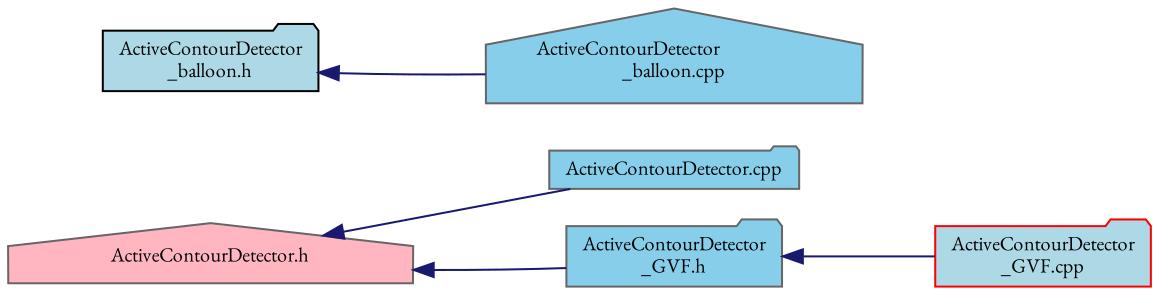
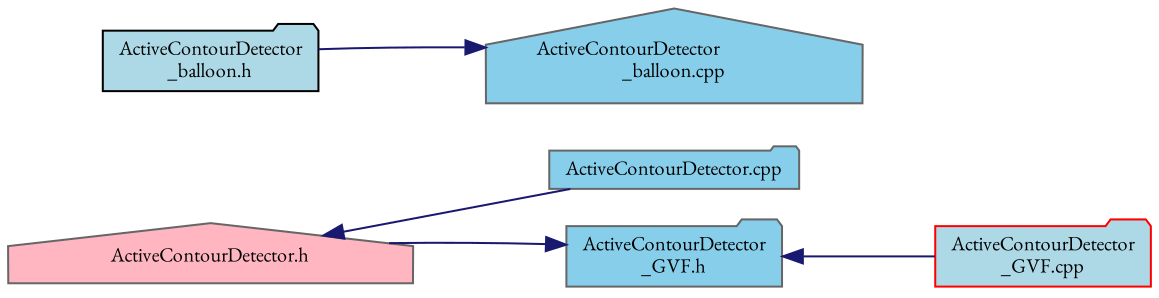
  digraph {
    fontname="EB Garamond"
    rankdir=LR
    node [color=gray40 fillcolor=skyblue fontname="EB Garamond" fontsize=10 shape=folder style=filled]
    edge [color=midnightblue dir=back fontname="EB Garamond" fontsize=10 labelfontname=Helvetica labelfontsize=10 style=solid]
    n1 [fillcolor=lightpink fontcolor=black height=0.2 label="ActiveContourDetector.h" shape=house width=0.4]
    n2 [height=0.2 label="ActiveContourDetector.cpp" width=0.4]
    n3 [height=0.2 label="ActiveContourDetector\l_GVF.h" width=0.4]
    n4 [color=black fillcolor=lightblue height=0.2 label="ActiveContourDetector\l_balloon.h" width=0.4]
    n5 [height=0.2 label="ActiveContourDetector\l_balloon.cpp" shape=house width=0.4]
    n6 [color=red fillcolor=lightblue height=0.2 label="ActiveContourDetector\l_GVF.cpp" width=0.4]
    n1 -> n2
-   n1 -> n3
+   n3 -> n1
    n3 -> n6
-   n4 -> n5
+   n5 -> n4
  }
